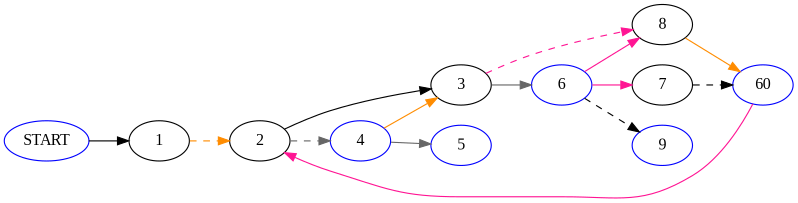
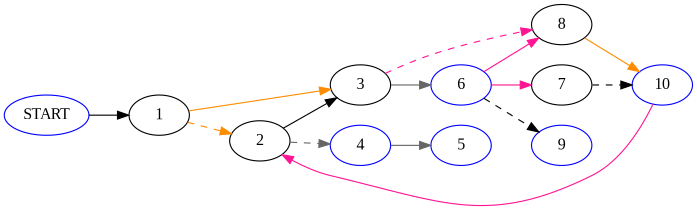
  digraph {
    fontname="Liberation Serif"
    rankdir=LR
    node [color=blue fontname="Liberation Serif"]
    edge [color=black fontname="Liberation Serif" style=solid]
    n1 [label=START]
    1 [color=black]
    2 [color=black]
    3 [color=black]
    4
    6
    8 [color=black]
    5
    7 [color=black]
    9
-   10 [label=60]
+   10
    n1 -> 1
    1 -> 2 [color=darkorange style=dashed]
    2 -> 3
    2 -> 4 [color=gray40 style=dashed]
    3 -> 6 [color=gray40]
    3 -> 8 [color=deeppink style=dashed]
-   4 -> 3 [color=darkorange]
+   1 -> 3 [color=darkorange]
    4 -> 5 [color=gray40]
    6 -> 8 [color=deeppink]
    6 -> 7 [color=deeppink]
    6 -> 9 [style=dashed]
    8 -> 10 [color=darkorange]
    7 -> 10 [style=dashed]
    10 -> 2 [color=deeppink]
  }
